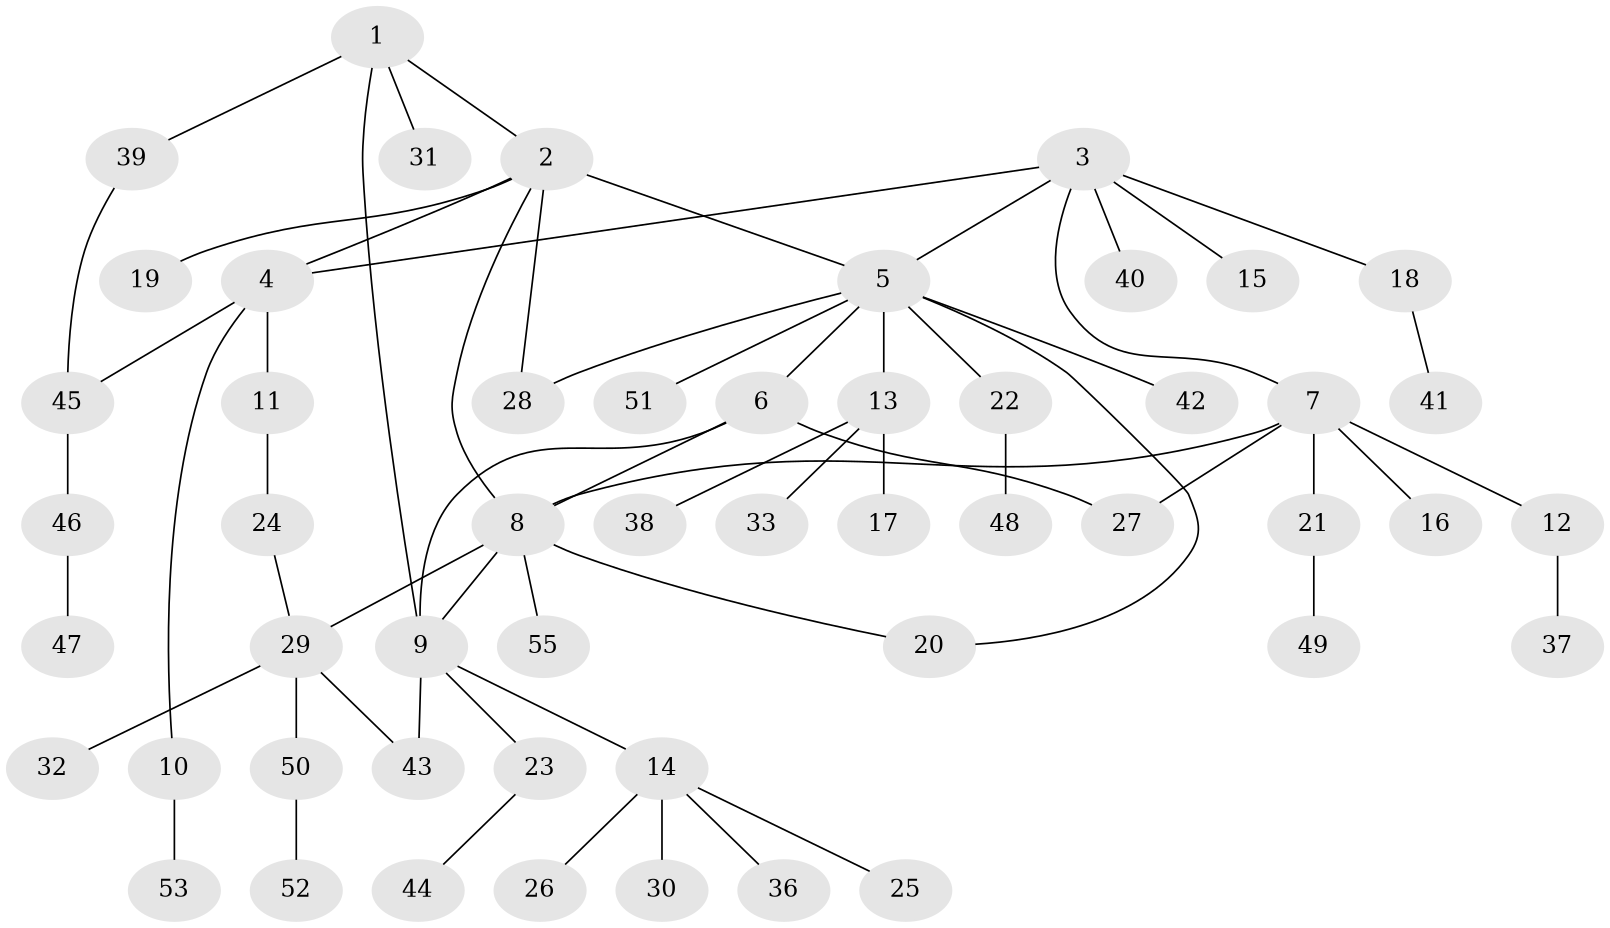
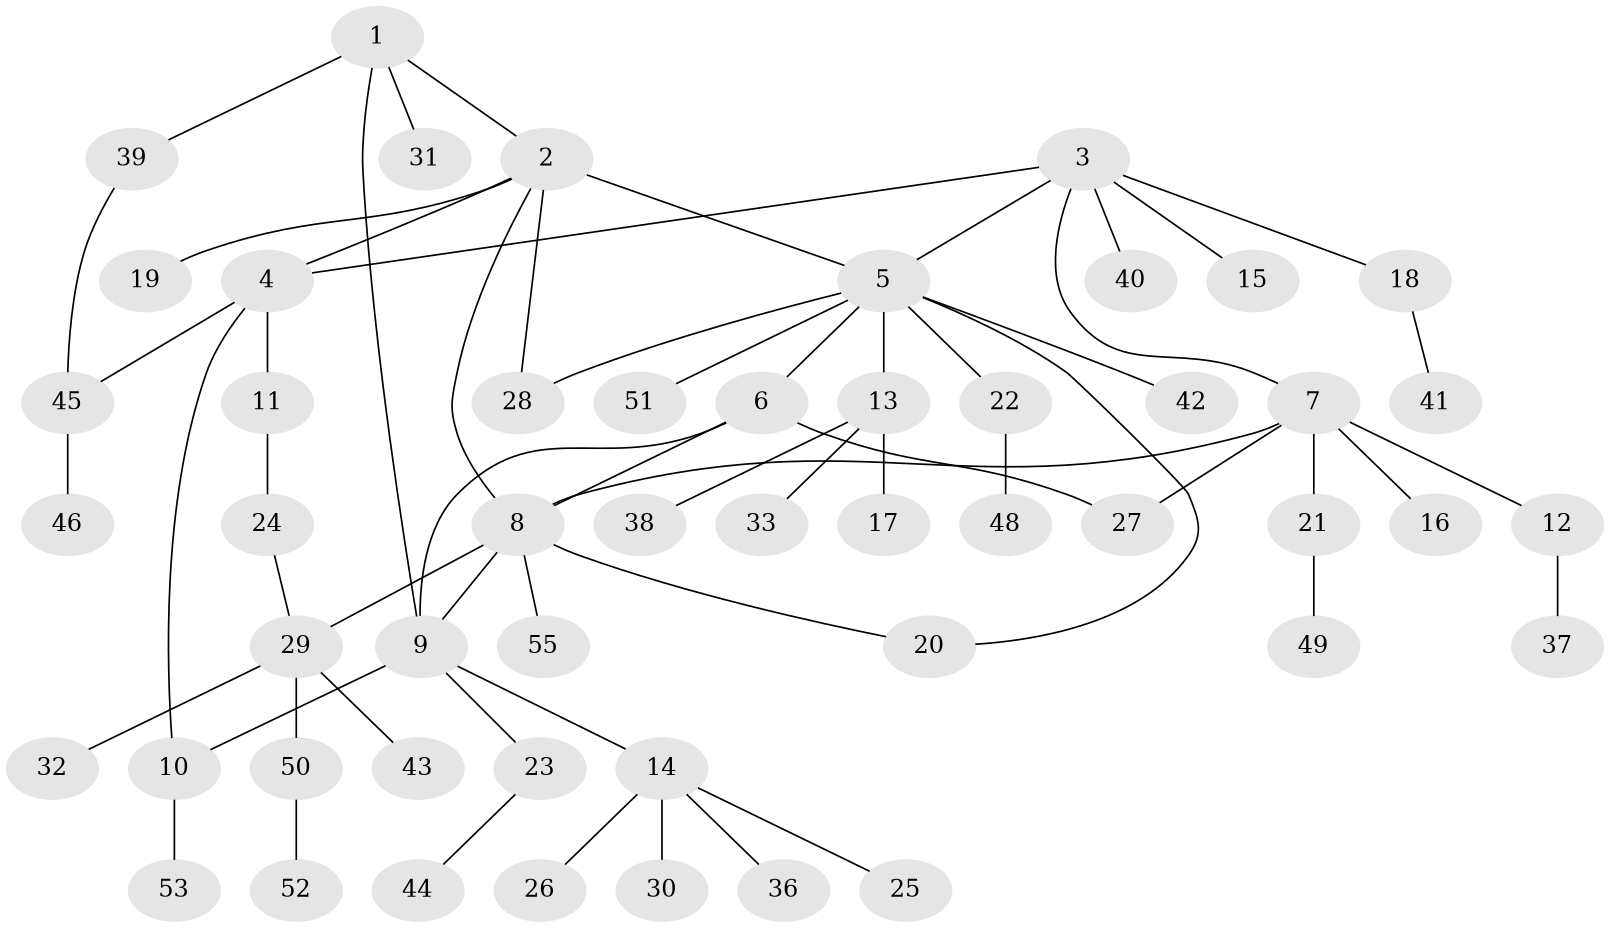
  graph {
    node [color=gray90 style=filled]
    1
    2
    9
    31
    39
    4
    5
    8
    19
    28
    10
    14
    23
    45
    11
    6
    13
    20
    22
    42
    51
    29
    n23 [label=55]
    3
    7
    15
    18
    40
    27
    12
    16
    21
    41
    53
    24
    46
    17
    33
    38
    48
    37
    49
    32
    43
    50
    25
    26
    30
    36
    44
    52
-   47
    1 -- 2
    1 -- 9
    1 -- 31
    1 -- 39
    2 -- 4
    2 -- 5
    2 -- 8
    2 -- 19
    2 -- 28
-   9 -- 43
+   9 -- 10
    9 -- 14
    9 -- 23
    39 -- 45
    4 -- 10
    4 -- 45
    4 -- 11
    5 -- 28
    5 -- 6
    5 -- 13
    5 -- 20
    5 -- 22
    5 -- 42
    5 -- 51
    8 -- 9
    8 -- 20
    8 -- 29
    8 -- n23
    10 -- 53
    14 -- 25
    14 -- 26
    14 -- 30
    14 -- 36
    23 -- 44
    45 -- 46
    11 -- 24
    6 -- 9
    6 -- 8
    6 -- 27
    13 -- 17
    13 -- 33
    13 -- 38
    22 -- 48
    29 -- 32
    29 -- 43
    29 -- 50
    3 -- 4
    3 -- 5
    3 -- 7
    3 -- 15
    3 -- 18
    3 -- 40
    7 -- 8
    7 -- 27
    7 -- 12
    7 -- 16
    7 -- 21
    18 -- 41
    12 -- 37
    21 -- 49
    24 -- 29
-   46 -- 47
    50 -- 52
  }
